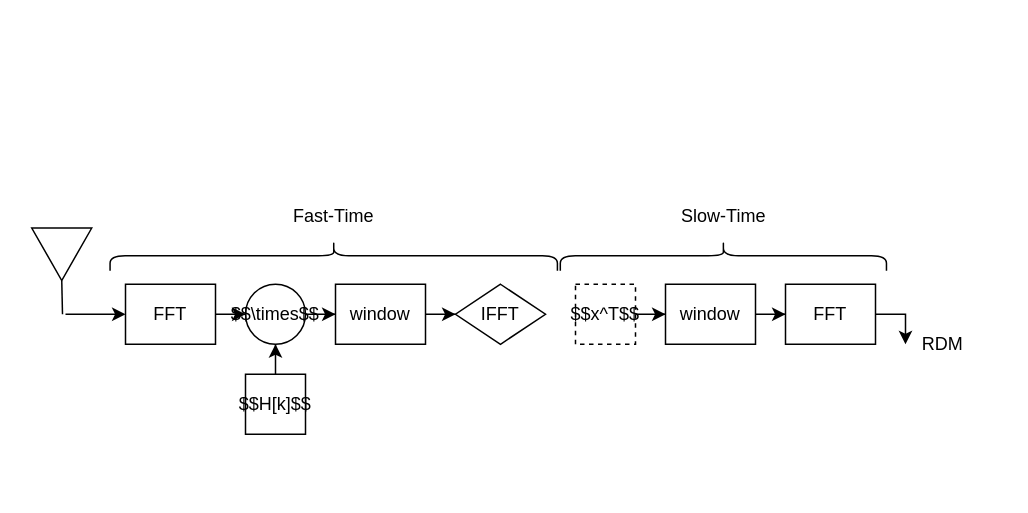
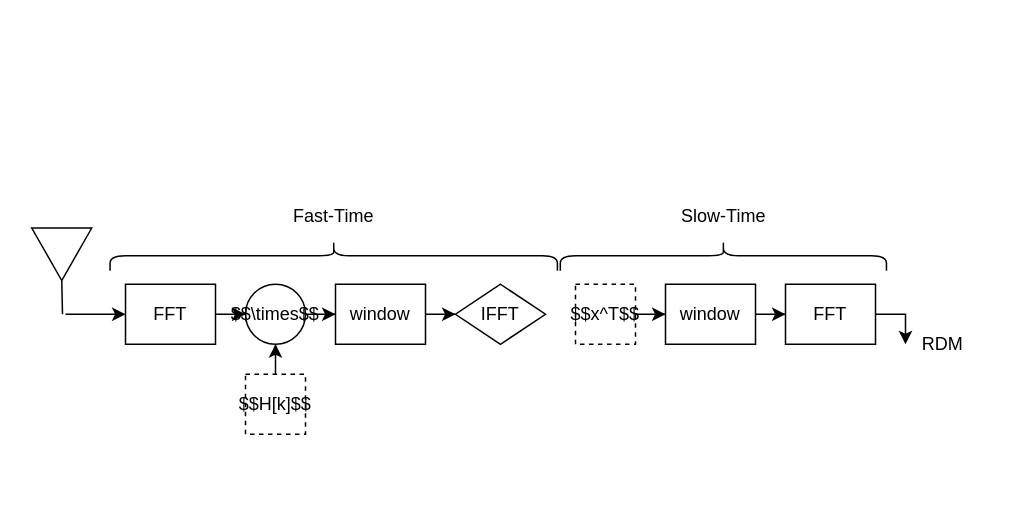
  <mxCell id="0" />
  <mxCell id="1" parent="0" />
  <mxCell id="2" value="" style="group" vertex="1" connectable="0" parent="1"><mxGeometry x="20.5" y="129" width="642.5" height="160" as="geometry" /></mxCell>
  <mxCell id="3" value="" style="edgeStyle=orthogonalEdgeStyle;rounded=0;orthogonalLoop=1;jettySize=auto;html=1;" edge="1" parent="2" source="4" target="8"><mxGeometry relative="1" as="geometry" /></mxCell>
  <mxCell id="4" value="FFT" style="rounded=0;whiteSpace=wrap;html=1;" vertex="1" parent="2"><mxGeometry x="62.5" y="60" width="60" height="40" as="geometry" /></mxCell>
  <mxCell id="5" value="" style="edgeStyle=orthogonalEdgeStyle;rounded=0;orthogonalLoop=1;jettySize=auto;html=1;" edge="1" parent="2" source="6" target="8"><mxGeometry relative="1" as="geometry" /></mxCell>
- <mxCell id="6" value="$$H[k]$$" style="rounded=0;whiteSpace=wrap;html=1;" vertex="1" parent="2"><mxGeometry x="142.5" y="120" width="40" height="40" as="geometry" /></mxCell>
+ <mxCell id="6" value="$$H[k]$$" style="rounded=0;whiteSpace=wrap;html=1;dashed=1;" vertex="1" parent="2"><mxGeometry x="142.5" y="120" width="40" height="40" as="geometry" /></mxCell>
  <mxCell id="7" value="" style="edgeStyle=orthogonalEdgeStyle;rounded=0;orthogonalLoop=1;jettySize=auto;html=1;" edge="1" parent="2" source="8" target="10"><mxGeometry relative="1" as="geometry" /></mxCell>
  <mxCell id="8" value="$$\times$$" style="ellipse;whiteSpace=wrap;html=1;aspect=fixed;" vertex="1" parent="2"><mxGeometry x="142.5" y="60" width="40" height="40" as="geometry" /></mxCell>
  <mxCell id="9" value="" style="edgeStyle=orthogonalEdgeStyle;rounded=0;orthogonalLoop=1;jettySize=auto;html=1;" edge="1" parent="2" source="10" target="11"><mxGeometry relative="1" as="geometry" /></mxCell>
  <mxCell id="10" value="window" style="rounded=0;whiteSpace=wrap;html=1;" vertex="1" parent="2"><mxGeometry x="202.5" y="60" width="60" height="40" as="geometry" /></mxCell>
  <mxCell id="11" value="IFFT" style="rhombus;whiteSpace=wrap;html=1;" vertex="1" parent="2"><mxGeometry x="282.5" y="60" width="60" height="40" as="geometry" /></mxCell>
  <mxCell id="12" value="" style="edgeStyle=orthogonalEdgeStyle;rounded=0;orthogonalLoop=1;jettySize=auto;html=1;" edge="1" parent="2" source="13" target="17"><mxGeometry relative="1" as="geometry" /></mxCell>
  <mxCell id="13" value="$$x^T$$" style="rounded=0;whiteSpace=wrap;html=1;dashed=1;" vertex="1" parent="2"><mxGeometry x="362.5" y="60" width="40" height="40" as="geometry" /></mxCell>
  <mxCell id="14" value="" style="edgeStyle=orthogonalEdgeStyle;rounded=0;orthogonalLoop=1;jettySize=auto;html=1;" edge="1" parent="2" source="15" target="21"><mxGeometry relative="1" as="geometry" /></mxCell>
  <mxCell id="15" value="FFT" style="rounded=0;whiteSpace=wrap;html=1;" vertex="1" parent="2"><mxGeometry x="502.5" y="60" width="60" height="40" as="geometry" /></mxCell>
  <mxCell id="16" value="" style="edgeStyle=orthogonalEdgeStyle;rounded=0;orthogonalLoop=1;jettySize=auto;html=1;" edge="1" parent="2" source="17" target="15"><mxGeometry relative="1" as="geometry" /></mxCell>
  <mxCell id="17" value="window" style="rounded=0;whiteSpace=wrap;html=1;" vertex="1" parent="2"><mxGeometry x="422.5" y="60" width="60" height="40" as="geometry" /></mxCell>
  <mxCell id="18" value="" style="triangle;whiteSpace=wrap;html=1;rotation=90;" vertex="1" parent="2"><mxGeometry x="2.5" y="20" width="35" height="40" as="geometry" /></mxCell>
  <mxCell id="19" value="" style="endArrow=none;html=1;rounded=0;entryX=1;entryY=0.5;entryDx=0;entryDy=0;" edge="1" parent="2" target="18"><mxGeometry width="50" height="50" relative="1" as="geometry"><mxPoint x="20.5" y="80" as="sourcePoint" /><mxPoint x="422.5" y="230" as="targetPoint" /></mxGeometry></mxCell>
  <mxCell id="20" value="" style="endArrow=classic;html=1;rounded=0;entryX=0;entryY=0.5;entryDx=0;entryDy=0;" edge="1" parent="2" target="4"><mxGeometry width="50" height="50" relative="1" as="geometry"><mxPoint x="22.5" y="80" as="sourcePoint" /><mxPoint x="42.5" y="80" as="targetPoint" /></mxGeometry></mxCell>
  <mxCell id="21" value="RDM" style="text;html=1;align=center;verticalAlign=middle;whiteSpace=wrap;rounded=0;" vertex="1" parent="2"><mxGeometry x="577.5" y="85" width="60" height="30" as="geometry" /></mxCell>
  <mxCell id="22" value="Fast-Time" style="text;html=1;align=center;verticalAlign=middle;whiteSpace=wrap;rounded=0;" vertex="1" parent="2"><mxGeometry x="171.32" width="60" height="30" as="geometry" /></mxCell>
  <mxCell id="23" value="Slow-Time" style="text;html=1;align=center;verticalAlign=middle;whiteSpace=wrap;rounded=0;" vertex="1" parent="2"><mxGeometry x="431.09" width="60" height="30" as="geometry" /></mxCell>
  <mxCell id="24" value="" style="shape=curlyBracket;whiteSpace=wrap;html=1;rounded=1;labelPosition=left;verticalLabelPosition=middle;align=right;verticalAlign=middle;rotation=90;" vertex="1" parent="2"><mxGeometry x="451.09" y="-67.72" width="20" height="217.44" as="geometry" /></mxCell>
  <mxCell id="25" value="" style="shape=curlyBracket;whiteSpace=wrap;html=1;rounded=1;labelPosition=left;verticalLabelPosition=middle;align=right;verticalAlign=middle;rotation=90;" vertex="1" parent="2"><mxGeometry x="191.32" y="-108.12" width="20" height="298.23" as="geometry" /></mxCell>
